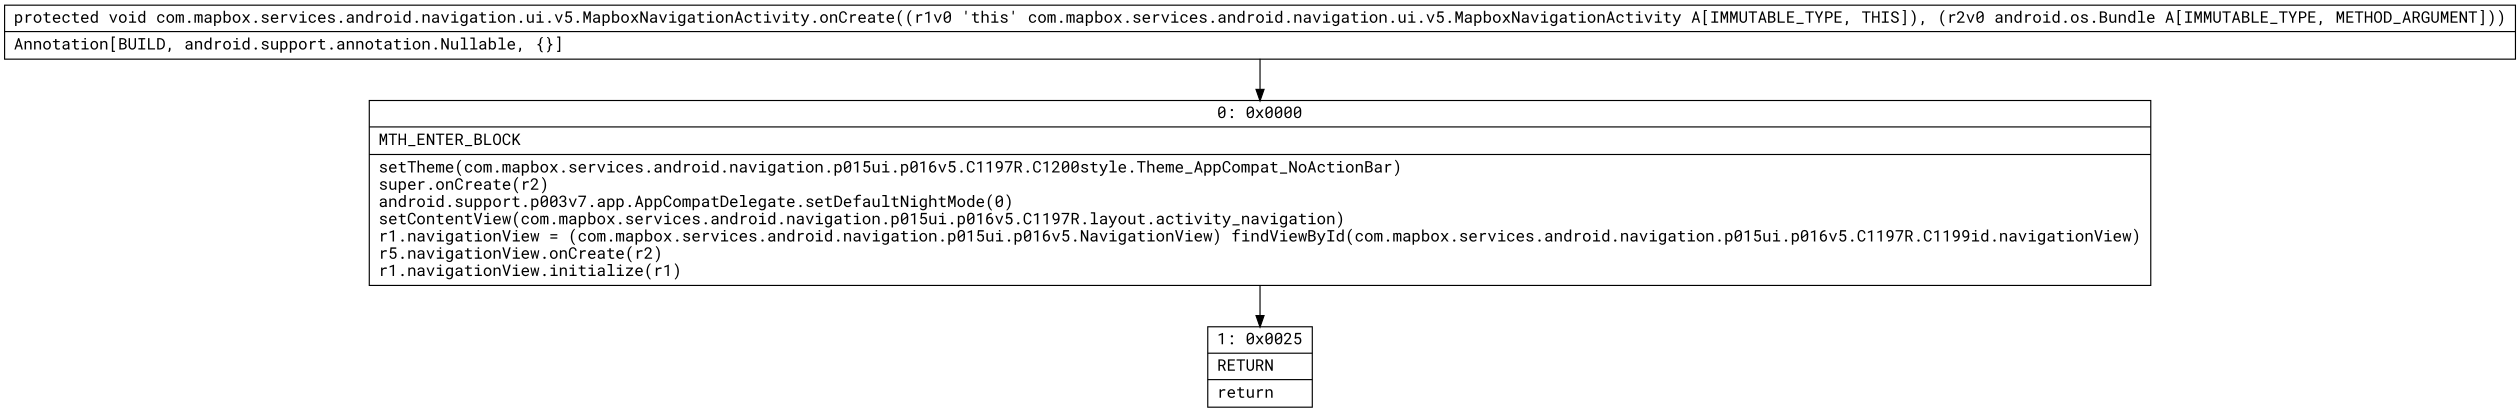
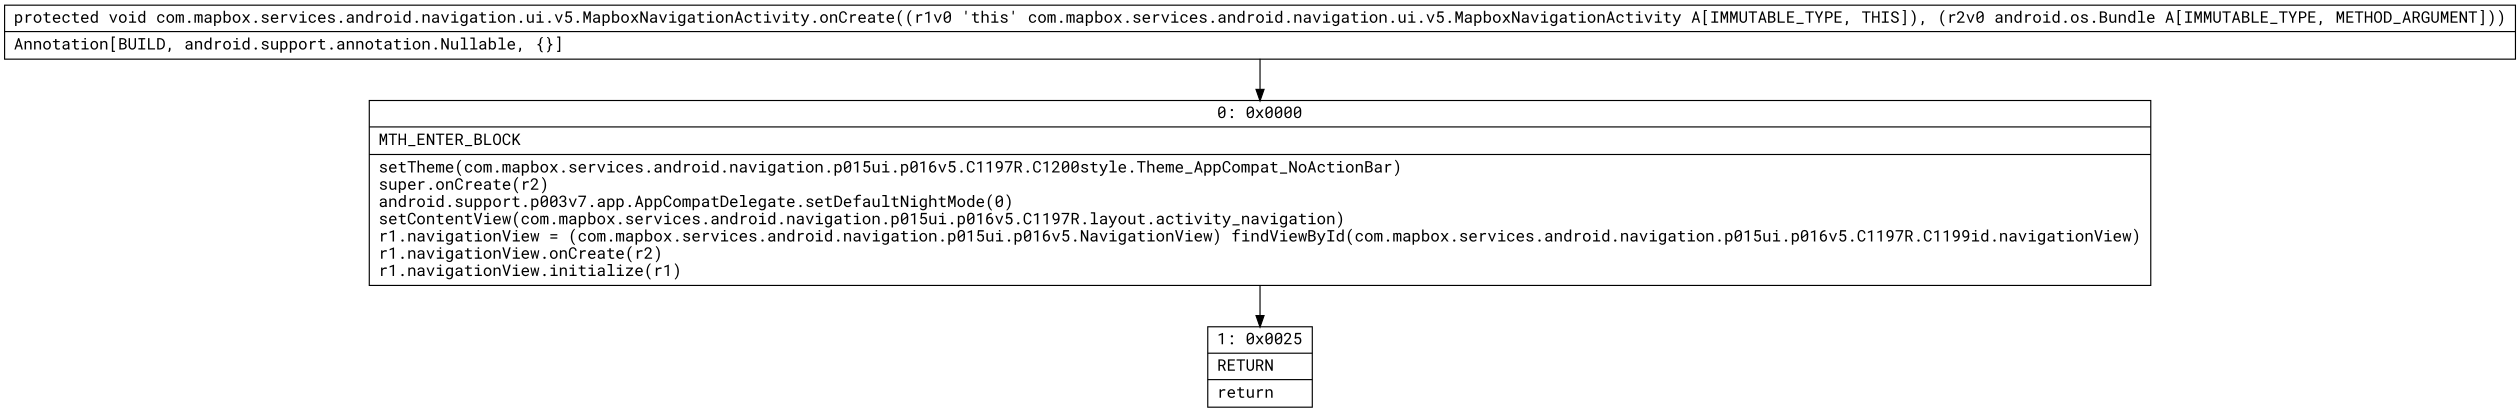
  digraph {
    fontname="Roboto Mono"
    node [shape=record fontname="Roboto Mono"]
    edge [fontname="Roboto Mono"]
-   n1 [label="{0\:\ 0x0000|MTH_ENTER_BLOCK\l|setTheme(com.mapbox.services.android.navigation.p015ui.p016v5.C1197R.C1200style.Theme_AppCompat_NoActionBar)\lsuper.onCreate(r2)\landroid.support.p003v7.app.AppCompatDelegate.setDefaultNightMode(0)\lsetContentView(com.mapbox.services.android.navigation.p015ui.p016v5.C1197R.layout.activity_navigation)\lr1.navigationView = (com.mapbox.services.android.navigation.p015ui.p016v5.NavigationView) findViewById(com.mapbox.services.android.navigation.p015ui.p016v5.C1197R.C1199id.navigationView)\lr5.navigationView.onCreate(r2)\lr1.navigationView.initialize(r1)\l}"]
+   n1 [label="{0\:\ 0x0000|MTH_ENTER_BLOCK\l|setTheme(com.mapbox.services.android.navigation.p015ui.p016v5.C1197R.C1200style.Theme_AppCompat_NoActionBar)\lsuper.onCreate(r2)\landroid.support.p003v7.app.AppCompatDelegate.setDefaultNightMode(0)\lsetContentView(com.mapbox.services.android.navigation.p015ui.p016v5.C1197R.layout.activity_navigation)\lr1.navigationView = (com.mapbox.services.android.navigation.p015ui.p016v5.NavigationView) findViewById(com.mapbox.services.android.navigation.p015ui.p016v5.C1197R.C1199id.navigationView)\lr1.navigationView.onCreate(r2)\lr1.navigationView.initialize(r1)\l}"]
    n2 [label="{1\:\ 0x0025|RETURN\l|return\l}"]
    n3 [label="{protected void com.mapbox.services.android.navigation.ui.v5.MapboxNavigationActivity.onCreate((r1v0 'this' com.mapbox.services.android.navigation.ui.v5.MapboxNavigationActivity A[IMMUTABLE_TYPE, THIS]), (r2v0 android.os.Bundle A[IMMUTABLE_TYPE, METHOD_ARGUMENT]))  | Annotation[BUILD, android.support.annotation.Nullable, \{\}]\l}"]
    n1 -> n2
    n3 -> n1
  }
